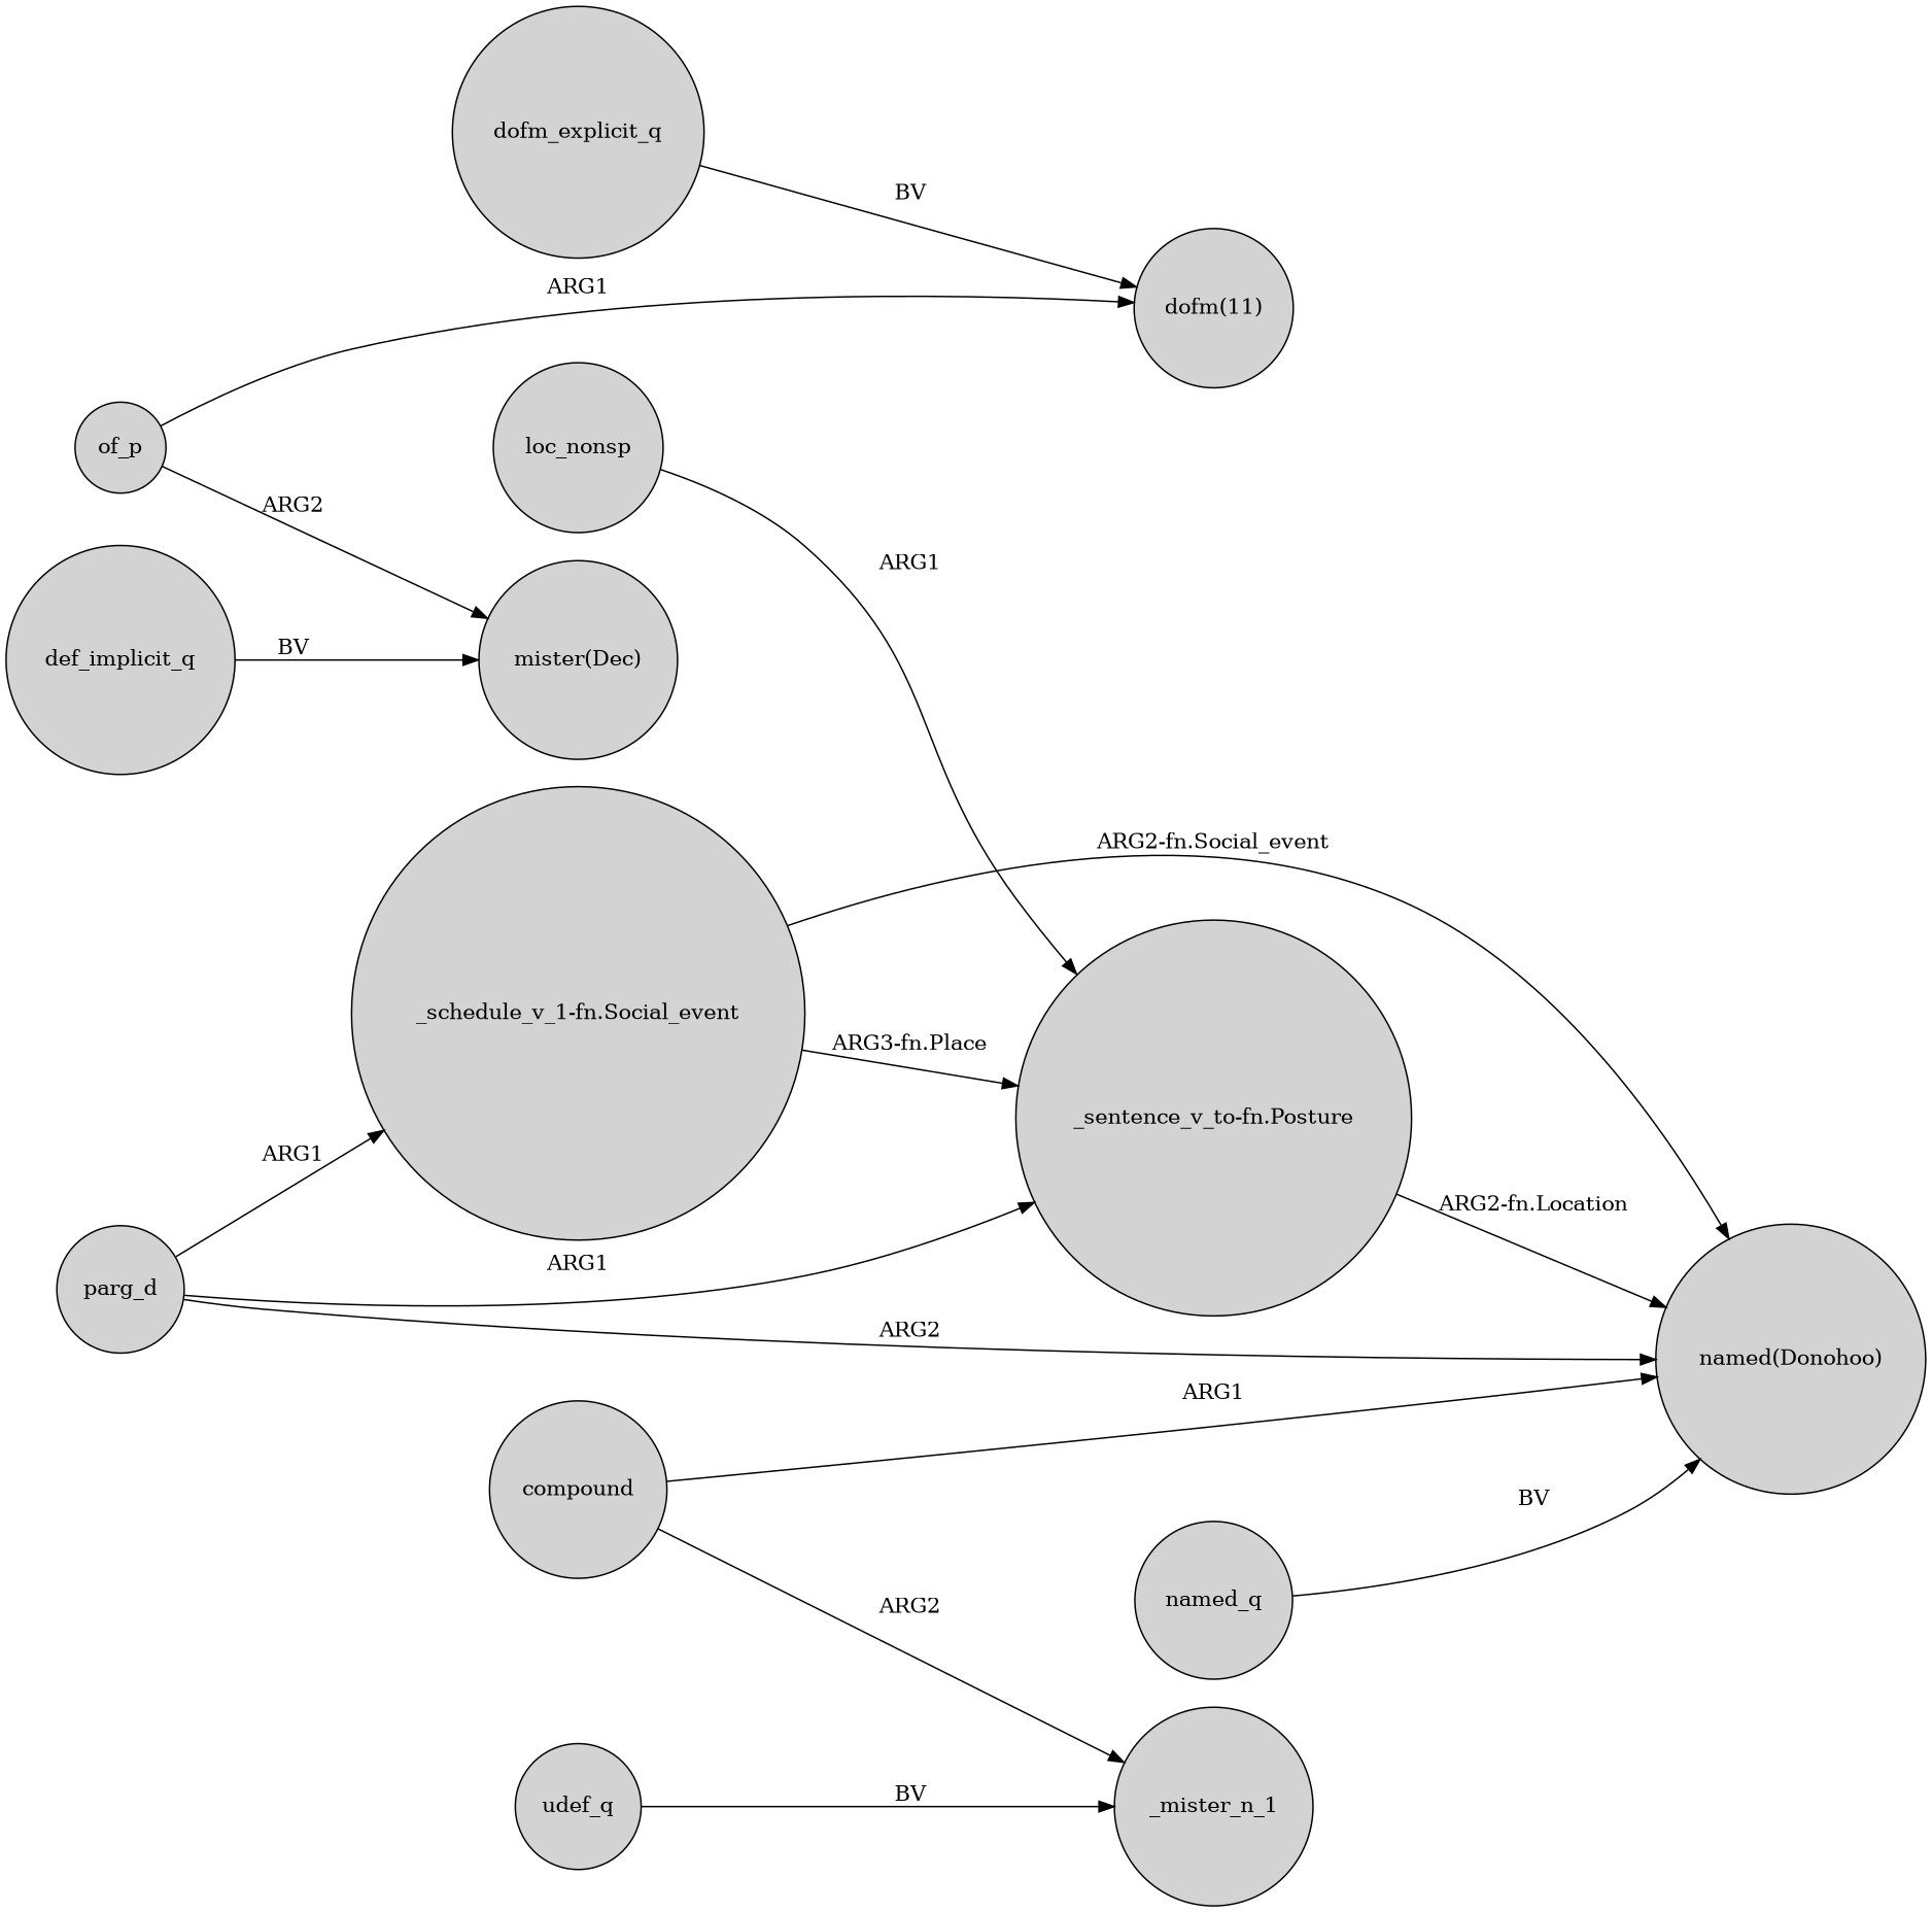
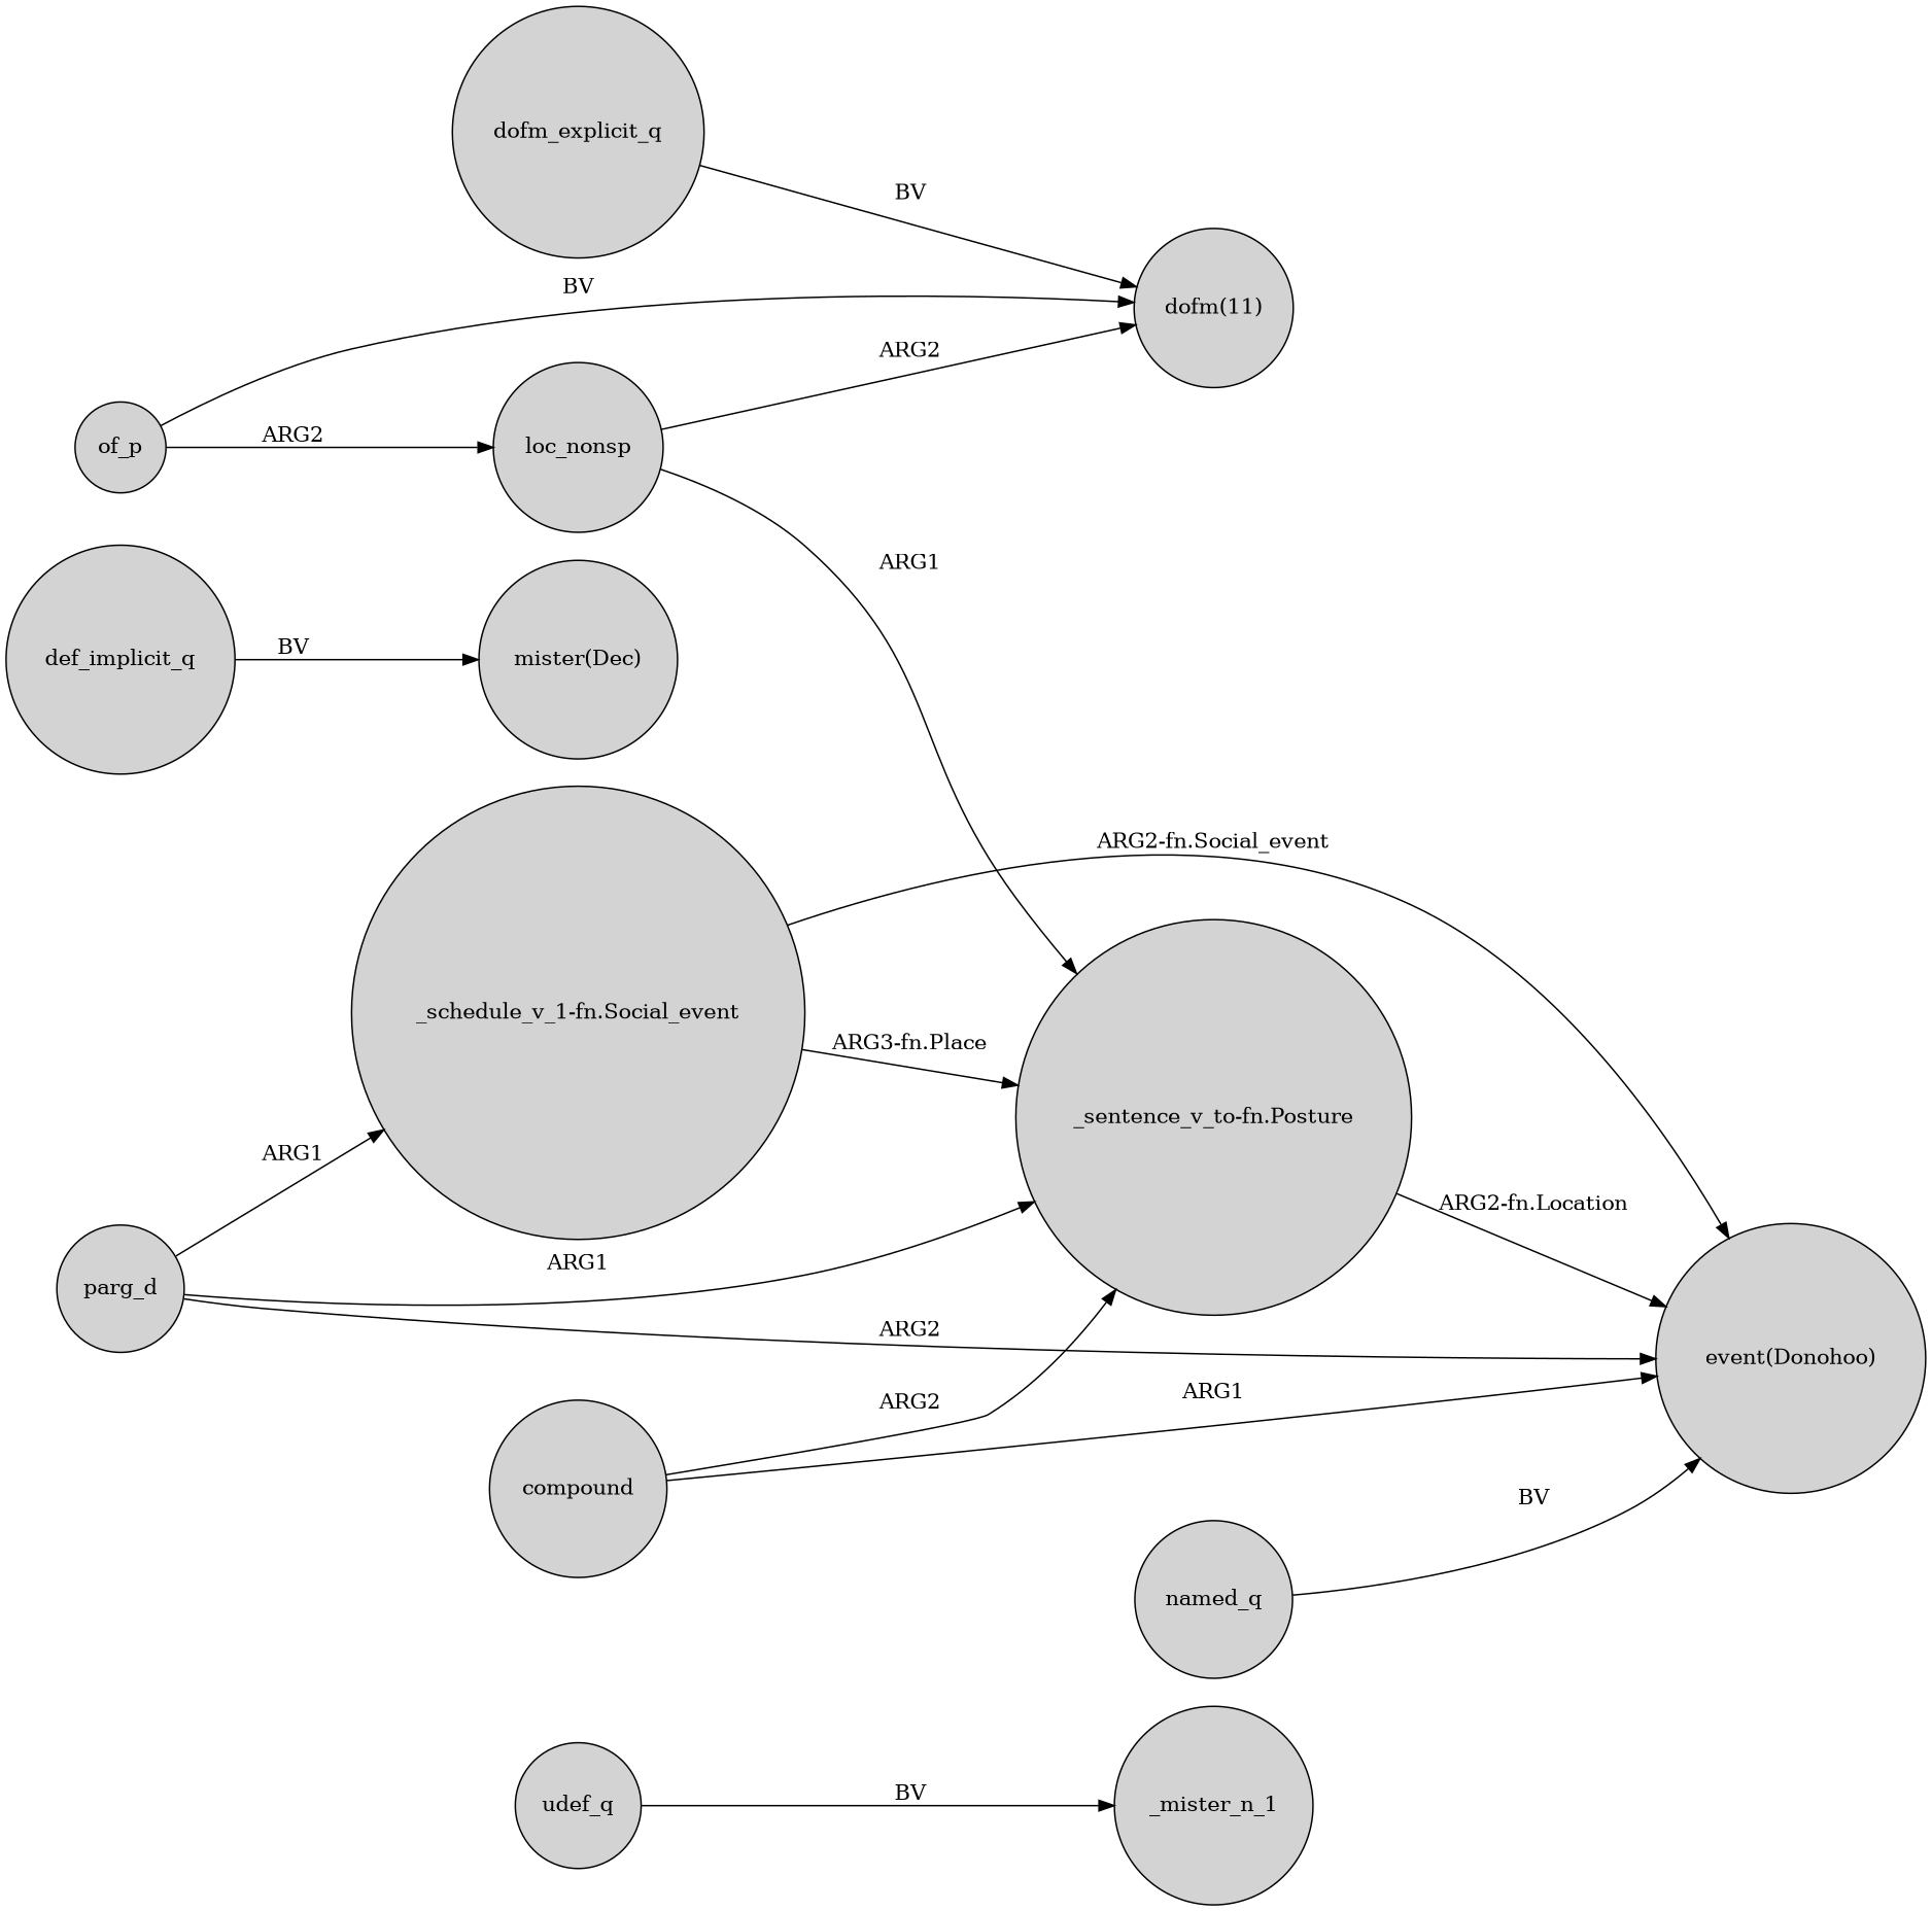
  digraph {
    rankdir=LR
    node [shape=circle style=filled]
    of_p
    "dofm(11)"
    n3 [label="mister(Dec)"]
    n4 [label=dofm_explicit_q]
    def_implicit_q
    parg_d
    "_schedule_v_1-fn.Social_event"
    "_sentence_v_to-fn.Posture"
-   "named(Donohoo)"
+   "named(Donohoo)" [label="event(Donohoo)"]
    compound
    _mister_n_1
    udef_q
    loc_nonsp
    n14 [label=named_q]
-   of_p -> "dofm(11)" [label=ARG1]
-   of_p -> n3 [label=ARG2]
+   of_p -> "dofm(11)" [label=BV]
+   of_p -> loc_nonsp [label=ARG2]
    n4 -> "dofm(11)" [label=BV]
    def_implicit_q -> n3 [label=BV]
    parg_d -> "_schedule_v_1-fn.Social_event" [label=ARG1]
    parg_d -> "_sentence_v_to-fn.Posture" [label=ARG1]
    parg_d -> "named(Donohoo)" [label=ARG2]
    "_schedule_v_1-fn.Social_event" -> "_sentence_v_to-fn.Posture" [label="ARG3-fn.Place"]
    "_schedule_v_1-fn.Social_event" -> "named(Donohoo)" [label="ARG2-fn.Social_event"]
    "_sentence_v_to-fn.Posture" -> "named(Donohoo)" [label="ARG2-fn.Location"]
    compound -> "named(Donohoo)" [label=ARG1]
-   compound -> _mister_n_1 [label=ARG2]
+   compound -> "_sentence_v_to-fn.Posture" [label=ARG2]
    udef_q -> _mister_n_1 [label=BV]
+   loc_nonsp -> "dofm(11)" [label=ARG2]
    loc_nonsp -> "_sentence_v_to-fn.Posture" [label=ARG1]
    n14 -> "named(Donohoo)" [label=BV]
  }
